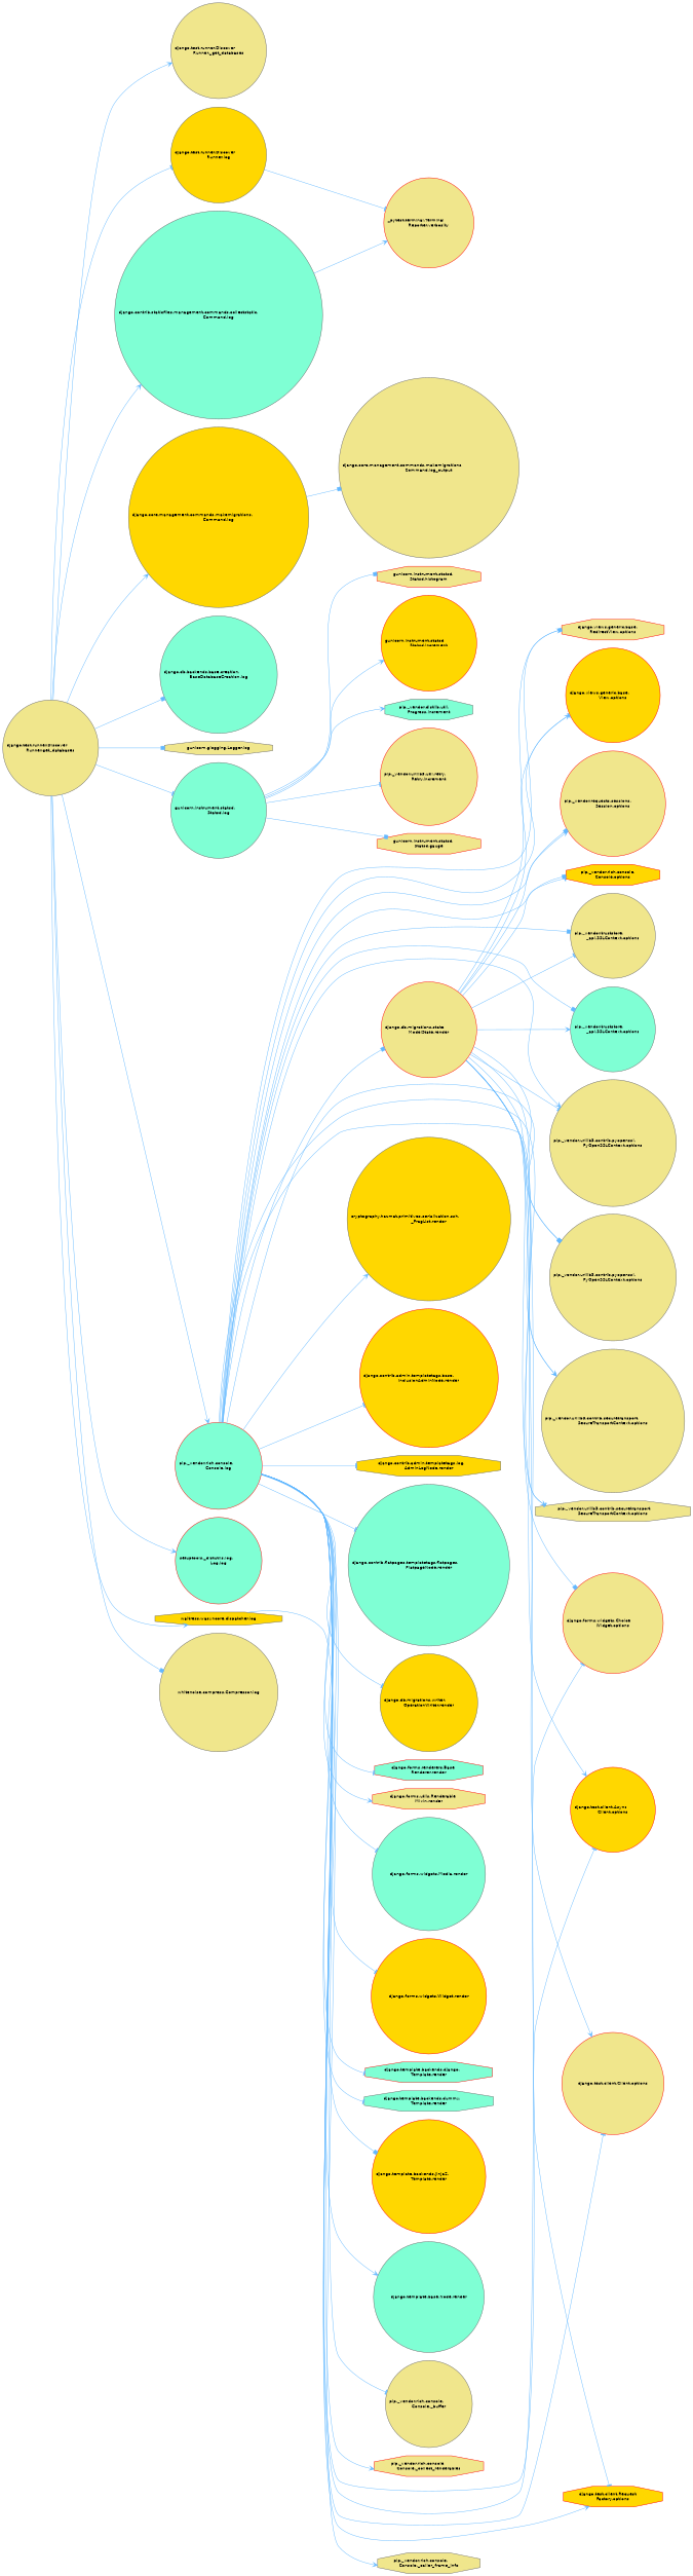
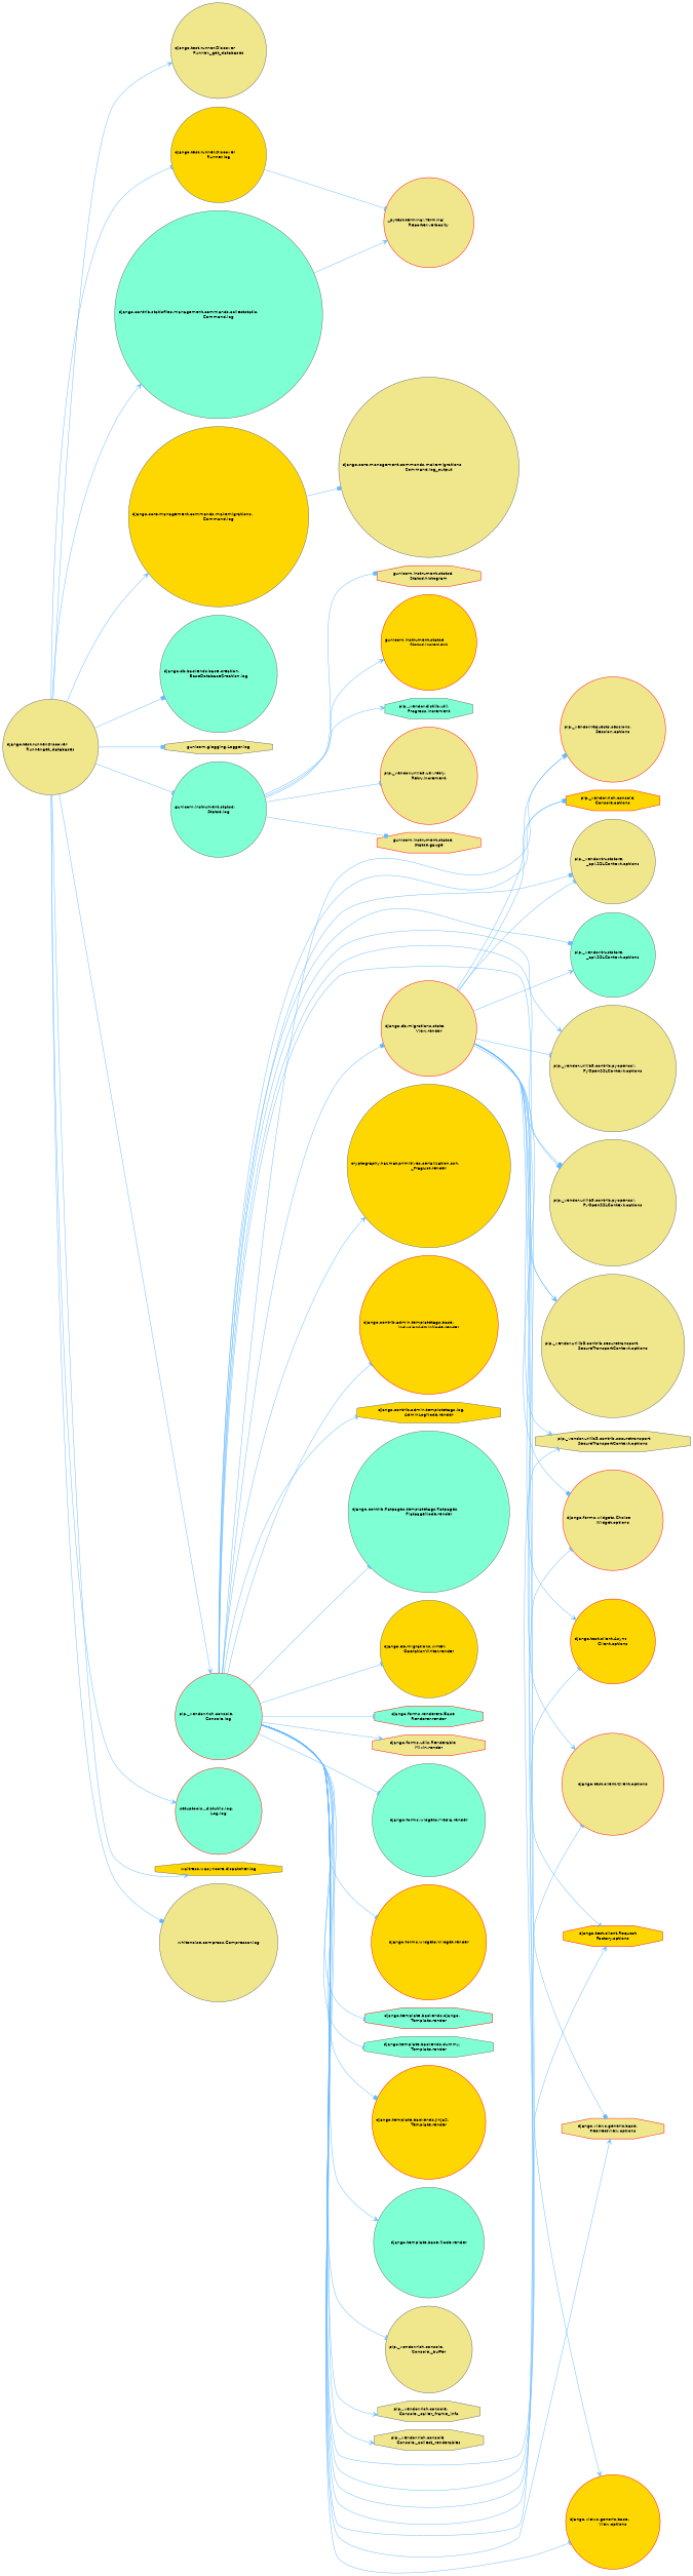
  digraph {
    rankdir=LR
    node [color=grey40 fillcolor=khaki fontname=Helvetica fontsize=10 shape=circle style=filled]
    edge [arrowhead=vee color=steelblue1 fontname=Helvetica fontsize=10 labelfontname=Helvetica labelfontsize=10 style=solid]
    n1 [color=gray40 fontcolor=black height=0.2 label="django.test.runner.Discover\lRunner.get_databases" width=0.4]
    n2 [height=0.2 label="django.test.runner.Discover\lRunner._get_databases" width=0.4]
    n3 [fillcolor=aquamarine height=0.2 label="django.contrib.staticfiles.management.commands.collectstatic.\lCommand.log" width=0.4]
    n4 [fillcolor=gold height=0.2 label="django.core.management.commands.makemigrations.\lCommand.log" width=0.4]
    n5 [fillcolor=aquamarine height=0.2 label="django.db.backends.base.creation.\lBaseDatabaseCreation.log" width=0.4]
    n6 [fillcolor=gold height=0.2 label="django.test.runner.Discover\lRunner.log" width=0.4]
    n7 [height=0.2 label="gunicorn.glogging.Logger.log" shape=octagon width=0.4]
    n8 [fillcolor=aquamarine height=0.2 label="gunicorn.instrument.statsd.\lStatsd.log" width=0.4]
    n9 [color=red fillcolor=aquamarine height=0.2 label="pip._vendor.rich.console.\lConsole.log" width=0.4]
    n10 [color=red fillcolor=aquamarine height=0.2 label="setuptools._distutils.log.\lLog.log" width=0.4]
    n11 [fillcolor=gold height=0.2 label="waitress.wasyncore.dispatcher.log" shape=octagon width=0.4]
    n12 [height=0.2 label="whitenoise.compress.Compressor.log" width=0.4]
    n13 [color=red height=0.2 label="_pytest.terminal.Terminal\lReporter.verbosity" width=0.4]
    n14 [height=0.2 label="django.core.management.commands.makemigrations.\lCommand.log_output" width=0.4]
    n15 [color=red height=0.2 label="gunicorn.instrument.statsd.\lStatsd.gauge" shape=octagon width=0.4]
    n16 [color=red height=0.2 label="gunicorn.instrument.statsd.\lStatsd.histogram" shape=octagon width=0.4]
    n17 [color=red fillcolor=gold height=0.2 label="gunicorn.instrument.statsd.\lStatsd.increment" width=0.4]
    n18 [fillcolor=aquamarine height=0.2 label="pip._vendor.distlib.util.\lProgress.increment" shape=octagon width=0.4]
    n19 [color=red height=0.2 label="pip._vendor.urllib3.util.retry.\lRetry.increment" width=0.4]
    n20 [height=0.2 label="pip._vendor.rich.console.\lConsole._buffer" width=0.4]
    n21 [height=0.2 label="pip._vendor.rich.console.\lConsole._caller_frame_info" shape=octagon width=0.4]
-   n22 [color=red height=0.2 label="pip._vendor.rich.console.\lConsole._collect_renderables" shape=octagon width=0.4]
+   n22 [height=0.2 label="pip._vendor.rich.console.\lConsole._collect_renderables" shape=octagon width=0.4]
    n23 [color=red height=0.2 label="django.forms.widgets.Choice\lWidget.options" width=0.4]
    n24 [color=red fillcolor=gold height=0.2 label="django.test.client.Async\lClient.options" width=0.4]
    n25 [color=red height=0.2 label="django.test.client.Client.options" width=0.4]
    n26 [color=red fillcolor=gold height=0.2 label="django.test.client.Request\lFactory.options" shape=octagon width=0.4]
    n27 [color=red height=0.2 label="django.views.generic.base.\lRedirectView.options" shape=octagon width=0.4]
    n28 [color=red fillcolor=gold height=0.2 label="django.views.generic.base.\lView.options" width=0.4]
    n29 [color=red height=0.2 label="pip._vendor.requests.sessions.\lSession.options" width=0.4]
    n30 [color=red fillcolor=gold height=0.2 label="pip._vendor.rich.console.\lConsole.options" shape=octagon width=0.4]
    n31 [height=0.2 label="pip._vendor.truststore.\l_api.SSLContext.options" width=0.4]
    n32 [fillcolor=aquamarine height=0.2 label="pip._vendor.truststore.\l_api.SSLContext.options" width=0.4]
    n33 [height=0.2 label="pip._vendor.urllib3.contrib.pyopenssl.\lPyOpenSSLContext.options" width=0.4]
    n34 [height=0.2 label="pip._vendor.urllib3.contrib.pyopenssl.\lPyOpenSSLContext.options" width=0.4]
    n35 [height=0.2 label="pip._vendor.urllib3.contrib.securetransport.\lSecureTransportContext.options" width=0.4]
    n36 [height=0.2 label="pip._vendor.urllib3.contrib.securetransport.\lSecureTransportContext.options" shape=octagon width=0.4]
    n37 [fillcolor=gold height=0.2 label="cryptography.hazmat.primitives.serialization.ssh.\l_FragList.render" width=0.4]
    n38 [color=red fillcolor=gold height=0.2 label="django.contrib.admin.templatetags.base.\lInclusionAdminNode.render" width=0.4]
    n39 [fillcolor=gold height=0.2 label="django.contrib.admin.templatetags.log.\lAdminLogNode.render" shape=octagon width=0.4]
    n40 [fillcolor=aquamarine height=0.2 label="django.contrib.flatpages.templatetags.flatpages.\lFlatpageNode.render" width=0.4]
-   n41 [color=red height=0.2 label="django.db.migrations.state.\lModelState.render" width=0.4]
+   n41 [color=red height=0.2 label="django.db.migrations.state.\lView.render" width=0.4]
    n42 [fillcolor=gold height=0.2 label="django.db.migrations.writer.\lOperationWriter.render" width=0.4]
    n43 [color=red fillcolor=aquamarine height=0.2 label="django.forms.renderers.Base\lRenderer.render" shape=octagon width=0.4]
    n44 [color=red height=0.2 label="django.forms.utils.Renderable\lMixin.render" shape=octagon width=0.4]
    n45 [fillcolor=aquamarine height=0.2 label="django.forms.widgets.Media.render" width=0.4]
    n46 [color=red fillcolor=gold height=0.2 label="django.forms.widgets.Widget.render" width=0.4]
    n47 [color=red fillcolor=aquamarine height=0.2 label="django.template.backends.django.\lTemplate.render" shape=octagon width=0.4]
    n48 [fillcolor=aquamarine height=0.2 label="django.template.backends.dummy.\lTemplate.render" shape=octagon width=0.4]
    n49 [color=red fillcolor=gold height=0.2 label="django.template.backends.jinja2.\lTemplate.render" width=0.4]
    n50 [fillcolor=aquamarine height=0.2 label="django.template.base.Node.render" width=0.4]
    n1 -> n2
    n1 -> n3
    n1 -> n4
    n1 -> n5 [arrowhead=box]
    n1 -> n6 [arrowhead=tee]
    n1 -> n7 [arrowhead=box]
    n1 -> n8 [arrowhead=tee]
    n1 -> n9
    n1 -> n10
    n1 -> n11
    n1 -> n12 [arrowhead=box]
    n3 -> n13
    n4 -> n14 [arrowhead=box]
    n6 -> n13 [arrowhead=tee]
    n8 -> n15 [arrowhead=box]
    n8 -> n16 [arrowhead=box]
    n8 -> n17
    n8 -> n18
    n8 -> n19 [arrowhead=tee]
    n9 -> n20 [arrowhead=tee]
-   n11 -> n21
+   n9 -> n21
    n9 -> n22
    n9 -> n23 [arrowhead=tee]
    n9 -> n24 [arrowhead=tee]
    n9 -> n25 [arrowhead=tee]
    n9 -> n26
    n9 -> n27
    n9 -> n28 [arrowhead=tee]
    n9 -> n29
    n9 -> n30 [arrowhead=tee]
    n9 -> n31 [arrowhead=box]
    n9 -> n32 [arrowhead=box]
    n9 -> n33
    n9 -> n34 [arrowhead=box]
    n9 -> n35
    n9 -> n36 [arrowhead=tee]
    n9 -> n37
    n9 -> n38 [arrowhead=tee]
    n9 -> n39 [arrowhead=tee]
    n9 -> n40 [arrowhead=tee]
    n9 -> n41 [arrowhead=box]
    n9 -> n42 [arrowhead=tee]
    n9 -> n43 [arrowhead=tee]
    n9 -> n44
    n9 -> n45 [arrowhead=tee]
    n9 -> n46 [arrowhead=tee]
    n9 -> n47 [arrowhead=tee]
    n9 -> n48 [arrowhead=tee]
    n9 -> n49 [arrowhead=box]
    n9 -> n50
    n41 -> n23 [arrowhead=box]
    n41 -> n24
    n41 -> n25
    n41 -> n26 [arrowhead=tee]
    n41 -> n27 [arrowhead=box]
    n41 -> n28
    n41 -> n29 [arrowhead=box]
    n41 -> n30 [arrowhead=box]
    n41 -> n31 [arrowhead=tee]
    n41 -> n32
    n41 -> n33 [arrowhead=tee]
    n41 -> n34 [arrowhead=box]
    n41 -> n35
    n41 -> n36
  }
